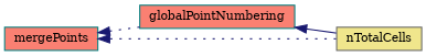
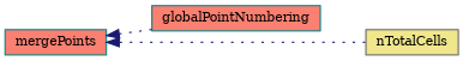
  digraph {
    fontname="DejaVu Serif"
    rankdir=LR
    node [color=teal fillcolor=salmon fontname="DejaVu Serif" fontsize=10 shape=record style=filled]
    edge [color=midnightblue dir=back fontname="DejaVu Serif" fontsize=10 labelfontname=FreeSans labelfontsize=10 style=dotted]
    n1 [fontcolor=black height=0.2 label=globalPointNumbering width=0.4]
    n2 [color=gray40 fillcolor=khaki height=0.2 label=nTotalCells width=0.4]
    n3 [height=0.2 label=mergePoints width=0.4]
-   n1 -> n2 [style=solid]
    n3 -> n1
    n3 -> n2
  }
